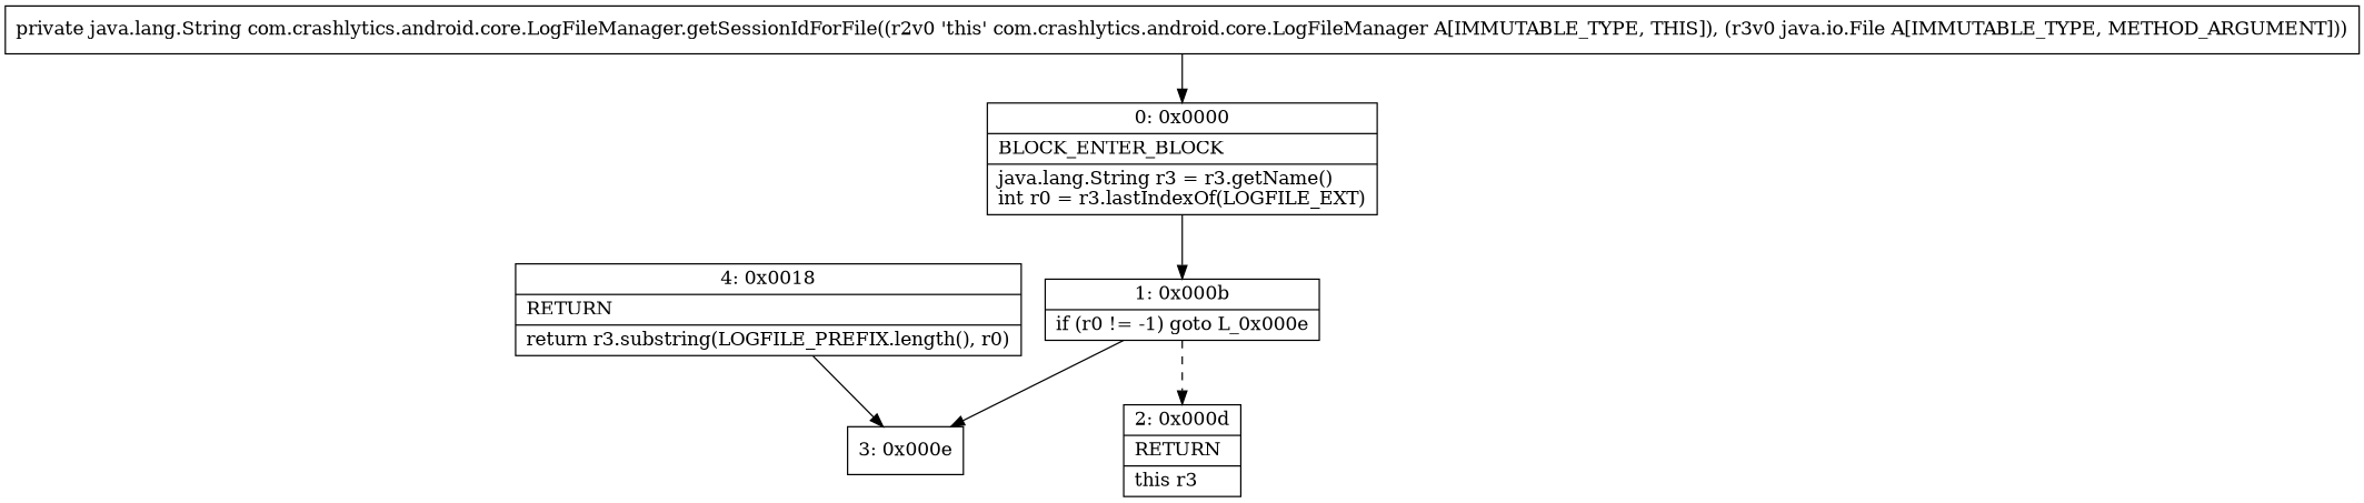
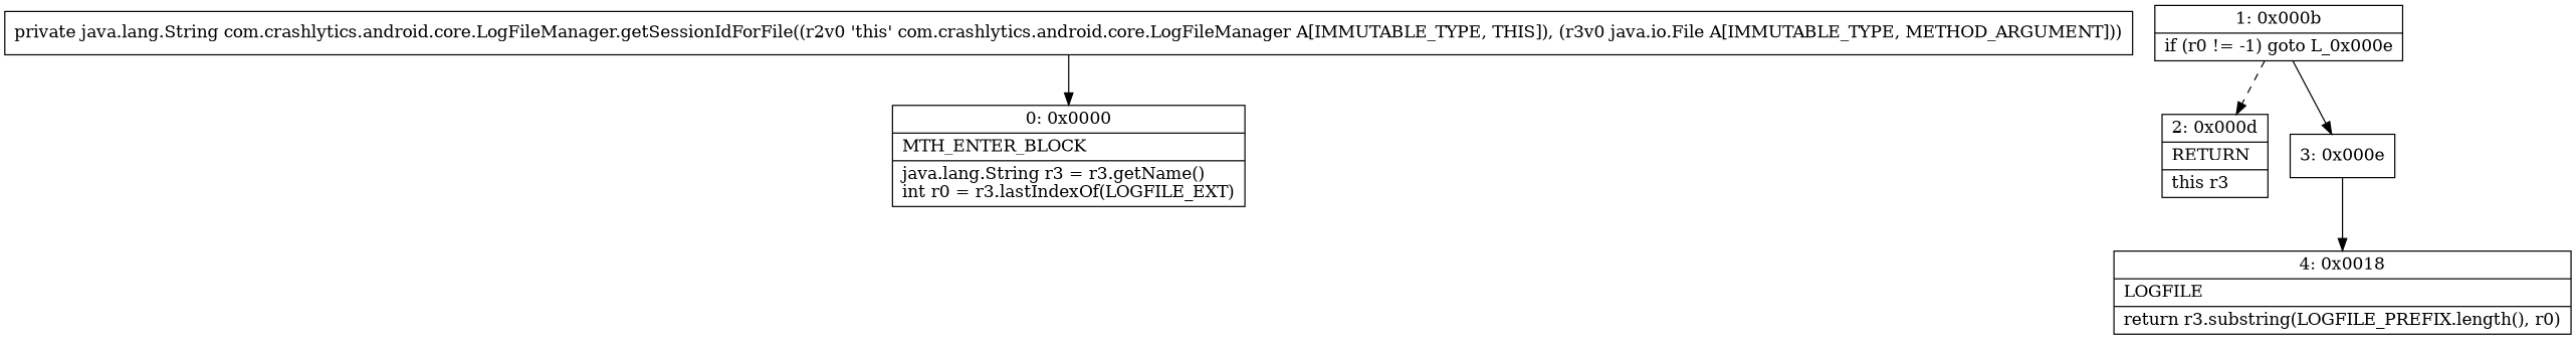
  digraph {
    node [shape=record]
-   n1 [label="{0\:\ 0x0000|BLOCK_ENTER_BLOCK\l|java.lang.String r3 = r3.getName()\lint r0 = r3.lastIndexOf(LOGFILE_EXT)\l}"]
+   n1 [label="{0\:\ 0x0000|MTH_ENTER_BLOCK\l|java.lang.String r3 = r3.getName()\lint r0 = r3.lastIndexOf(LOGFILE_EXT)\l}"]
    n2 [label="{1\:\ 0x000b|if (r0 != \-1) goto L_0x000e\l}"]
    n3 [label="{2\:\ 0x000d|RETURN\l|this r3\l}"]
    n4 [label="{3\:\ 0x000e}"]
-   n5 [label="{4\:\ 0x0018|RETURN\l|return r3.substring(LOGFILE_PREFIX.length(), r0)\l}"]
+   n5 [label="{4\:\ 0x0018|LOGFILE\l|return r3.substring(LOGFILE_PREFIX.length(), r0)\l}"]
    n6 [label="{private java.lang.String com.crashlytics.android.core.LogFileManager.getSessionIdForFile((r2v0 'this' com.crashlytics.android.core.LogFileManager A[IMMUTABLE_TYPE, THIS]), (r3v0 java.io.File A[IMMUTABLE_TYPE, METHOD_ARGUMENT])) }"]
-   n1 -> n2
    n2 -> n3 [style=dashed]
    n2 -> n4
-   n5 -> n4
+   n4 -> n5
    n6 -> n1
  }
